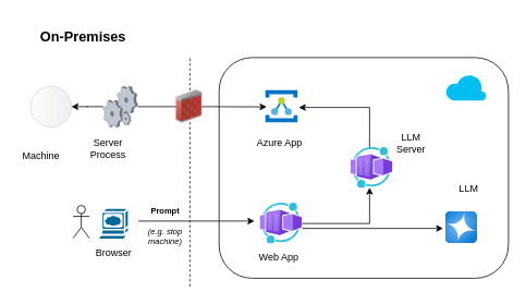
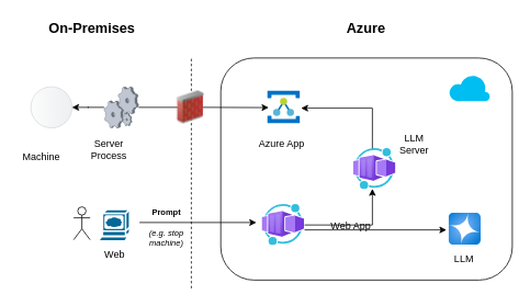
  <mxCell id="0" />
  <mxCell id="1" parent="0" />
  <mxCell id="2" value="" style="rounded=1;whiteSpace=wrap;html=1;" vertex="1" parent="1"><mxGeometry x="267.75" y="70" width="354.25" height="270" as="geometry" /></mxCell>
  <mxCell id="3" value="" style="shape=umlActor;verticalLabelPosition=bottom;verticalAlign=top;html=1;outlineConnect=0;" parent="1" vertex="1"><mxGeometry x="89" y="251" width="20" height="40" as="geometry" /></mxCell>
  <mxCell id="4" style="edgeStyle=orthogonalEdgeStyle;rounded=0;orthogonalLoop=1;jettySize=auto;html=1;" parent="1" edge="1"><mxGeometry relative="1" as="geometry"><mxPoint x="311" y="270" as="targetPoint" /><mxPoint x="169" y="270" as="sourcePoint" /></mxGeometry></mxCell>
  <mxCell id="5" value="" style="shape=mxgraph.cisco.computers_and_peripherals.web_browser;html=1;pointerEvents=1;dashed=0;fillColor=#036897;strokeColor=#ffffff;strokeWidth=2;verticalLabelPosition=bottom;verticalAlign=top;align=center;outlineConnect=0;" parent="1" vertex="1"><mxGeometry x="119" y="254" width="38" height="40" as="geometry" /></mxCell>
  <mxCell id="6" value="" style="image;aspect=fixed;html=1;points=[];align=center;fontSize=12;image=img/lib/azure2/ai_machine_learning/Azure_OpenAI.svg;" parent="1" vertex="1"><mxGeometry x="545" y="258.5" width="39" height="39" as="geometry" /></mxCell>
- <mxCell id="7" value="LLM" style="text;html=1;align=center;verticalAlign=middle;whiteSpace=wrap;rounded=0;" parent="1" vertex="1"><mxGeometry x="527" y="215" width="93" height="30" as="geometry" /></mxCell>
+ <mxCell id="7" value="LLM" style="text;html=1;align=center;verticalAlign=middle;whiteSpace=wrap;rounded=0;" parent="1" vertex="1"><mxGeometry x="517" y="300" width="93" height="30" as="geometry" /></mxCell>
  <mxCell id="8" value="Prompt" style="text;html=1;align=center;verticalAlign=middle;whiteSpace=wrap;rounded=0;fontSize=10;fontStyle=1" parent="1" vertex="1"><mxGeometry x="176.96" y="245" width="50" height="23" as="geometry" /></mxCell>
  <mxCell id="9" value="" style="image;aspect=fixed;html=1;points=[];align=center;fontSize=12;image=img/lib/azure2/other/Worker_Container_App.svg;" parent="1" vertex="1"><mxGeometry x="318" y="248" width="51.52" height="50" as="geometry" /></mxCell>
- <mxCell id="10" value="Browser" style="text;html=1;align=center;verticalAlign=middle;whiteSpace=wrap;rounded=0;" parent="1" vertex="1"><mxGeometry x="109" y="294" width="60" height="30" as="geometry" /></mxCell>
+ <mxCell id="10" value="Web" style="text;html=1;align=center;verticalAlign=middle;whiteSpace=wrap;rounded=0;" parent="1" vertex="1"><mxGeometry x="109" y="294" width="60" height="30" as="geometry" /></mxCell>
  <mxCell id="11" value="" style="image;sketch=0;aspect=fixed;html=1;points=[];align=center;fontSize=12;image=img/lib/mscae/Service_Bus_Relay.svg;" vertex="1" parent="1"><mxGeometry x="324.59" y="110" width="40" height="40" as="geometry" /></mxCell>
  <mxCell id="12" value="" style="verticalLabelPosition=bottom;sketch=0;aspect=fixed;html=1;verticalAlign=top;strokeColor=none;align=center;outlineConnect=0;shape=mxgraph.citrix.process;" vertex="1" parent="1"><mxGeometry x="126" y="105" width="41.93" height="50" as="geometry" /></mxCell>
  <mxCell id="13" value="" style="endArrow=none;dashed=1;html=1;rounded=0;" edge="1" parent="1"><mxGeometry width="50" height="50" relative="1" as="geometry"><mxPoint x="232" y="350" as="sourcePoint" /><mxPoint x="232" y="70" as="targetPoint" /></mxGeometry></mxCell>
  <mxCell id="14" value="Server Process" style="text;html=1;align=center;verticalAlign=middle;whiteSpace=wrap;rounded=0;" vertex="1" parent="1"><mxGeometry x="101.96" y="166" width="60" height="30" as="geometry" /></mxCell>
  <mxCell id="15" value="" style="shape=mxgraph.sap.icon;labelPosition=center;verticalLabelPosition=bottom;align=center;verticalAlign=top;strokeWidth=1;strokeColor=#D5DADD;fillColor=#EDEFF0;gradientColor=#FCFCFC;gradientDirection=west;aspect=fixed;SAPIcon=SAP_Digital_Manufacturing" vertex="1" parent="1"><mxGeometry x="37" y="105" width="50" height="50" as="geometry" /></mxCell>
  <mxCell id="16" value="Machine" style="text;html=1;align=center;verticalAlign=middle;whiteSpace=wrap;rounded=0;" vertex="1" parent="1"><mxGeometry x="20" y="176" width="60" height="30" as="geometry" /></mxCell>
  <mxCell id="17" value="" style="image;aspect=fixed;html=1;points=[];align=center;fontSize=12;image=img/lib/azure2/other/Worker_Container_App.svg;" vertex="1" parent="1"><mxGeometry x="429" y="180" width="51.52" height="50" as="geometry" /></mxCell>
  <mxCell id="18" value="Azure App" style="text;html=1;align=center;verticalAlign=middle;whiteSpace=wrap;rounded=0;" vertex="1" parent="1"><mxGeometry x="312" y="160" width="60" height="30" as="geometry" /></mxCell>
- <mxCell id="19" value="Web App" style="text;html=1;align=center;verticalAlign=middle;whiteSpace=wrap;rounded=0;" vertex="1" parent="1"><mxGeometry x="311.3" y="300" width="60" height="30" as="geometry" /></mxCell>
+ <mxCell id="19" value="Web App" style="text;html=1;align=center;verticalAlign=middle;whiteSpace=wrap;rounded=0;" vertex="1" parent="1"><mxGeometry x="396.3" y="260" width="60" height="30" as="geometry" /></mxCell>
  <mxCell id="20" value="LLM Server" style="text;html=1;align=center;verticalAlign=middle;whiteSpace=wrap;rounded=0;" vertex="1" parent="1"><mxGeometry x="472.75" y="160" width="60" height="30" as="geometry" /></mxCell>
  <mxCell id="21" style="edgeStyle=orthogonalEdgeStyle;rounded=0;orthogonalLoop=1;jettySize=auto;html=1;entryX=1.019;entryY=0.525;entryDx=0;entryDy=0;entryPerimeter=0;exitX=0.446;exitY=0;exitDx=0;exitDy=0;exitPerimeter=0;" edge="1" parent="1" source="17" target="11"><mxGeometry relative="1" as="geometry" /></mxCell>
  <mxCell id="22" style="edgeStyle=orthogonalEdgeStyle;rounded=0;orthogonalLoop=1;jettySize=auto;html=1;entryX=0.035;entryY=0.508;entryDx=0;entryDy=0;entryPerimeter=0;" edge="1" parent="1" source="12" target="11"><mxGeometry relative="1" as="geometry" /></mxCell>
  <mxCell id="23" value="" style="image;html=1;image=img/lib/clip_art/networking/Firewall_02_128x128.png" vertex="1" parent="1"><mxGeometry x="211" y="110" width="40" height="40" as="geometry" /></mxCell>
  <mxCell id="24" style="edgeStyle=orthogonalEdgeStyle;rounded=0;orthogonalLoop=1;jettySize=auto;html=1;entryX=1;entryY=0.5;entryDx=0;entryDy=0;entryPerimeter=0;" edge="1" parent="1" source="12" target="15"><mxGeometry relative="1" as="geometry" /></mxCell>
  <mxCell id="25" style="edgeStyle=orthogonalEdgeStyle;rounded=0;orthogonalLoop=1;jettySize=auto;html=1;" edge="1" parent="1"><mxGeometry relative="1" as="geometry"><mxPoint x="369.52" y="279" as="sourcePoint" /><mxPoint x="542" y="279" as="targetPoint" /></mxGeometry></mxCell>
  <mxCell id="26" style="edgeStyle=orthogonalEdgeStyle;rounded=0;orthogonalLoop=1;jettySize=auto;html=1;entryX=0.446;entryY=0.98;entryDx=0;entryDy=0;entryPerimeter=0;" edge="1" parent="1" source="9" target="17"><mxGeometry relative="1" as="geometry" /></mxCell>
- <mxCell id="27" value="On-Premises" style="text;html=1;align=center;verticalAlign=middle;whiteSpace=wrap;rounded=0;fontSize=17;fontStyle=1" vertex="1" parent="1"><mxGeometry x="44" y="30" width="115" height="30" as="geometry" /></mxCell>
+ <mxCell id="27" value="On-Premises" style="text;html=1;align=center;verticalAlign=middle;whiteSpace=wrap;rounded=0;fontSize=17;fontStyle=1" vertex="1" parent="1"><mxGeometry x="54" y="20" width="115" height="30" as="geometry" /></mxCell>
+ <mxCell id="28" value="Azure" style="text;html=1;align=center;verticalAlign=middle;whiteSpace=wrap;rounded=0;fontSize=17;fontStyle=1" vertex="1" parent="1"><mxGeometry x="387.375" y="20" width="115" height="30" as="geometry" /></mxCell>
  <mxCell id="29" value="(e.g. stop machine)" style="text;html=1;align=center;verticalAlign=middle;whiteSpace=wrap;rounded=0;fontSize=10;fontStyle=2" vertex="1" parent="1"><mxGeometry x="176.96" y="277" width="50" height="23" as="geometry" /></mxCell>
  <mxCell id="30" value="" style="verticalLabelPosition=bottom;html=1;verticalAlign=top;align=center;strokeColor=none;fillColor=#00BEF2;shape=mxgraph.azure.cloud;" vertex="1" parent="1"><mxGeometry x="545" y="90" width="50" height="32.5" as="geometry" /></mxCell>
